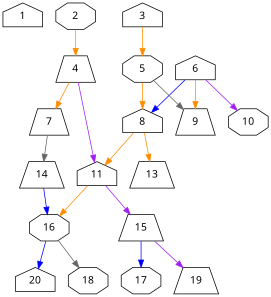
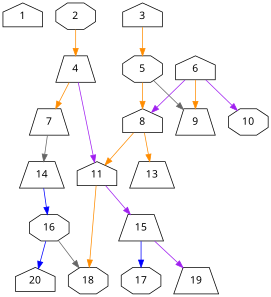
  digraph {
    fontname="Noto Sans"
    node [alpha=0.15 fontname="Noto Sans" shape=trapezium]
    edge [color=darkorange fontname="Noto Sans"]
    1 [expect_size=50890752 shape=house]
    2 [alpha=0.08 expect_size=5260288 shape=octagon]
    4 [alpha=0.04 expect_size=42479616]
    7 [alpha=0.07 expect_size=14646272]
    11 [alpha=0.17 expect_size=16020480 shape=house]
    6 [alpha=0.08 expect_size=11709440 shape=house]
    8 [expect_size=15209472 shape=house]
    9 [alpha=0.19 expect_size=43879424]
    10 [alpha=0.00 expect_size=25994240 shape=octagon]
    14 [alpha=0.20 expect_size=38791168]
    13 [alpha=0.07 expect_size=23090176]
    3 [alpha=0.07 expect_size=15351808 shape=house]
    5 [alpha=0.08 expect_size=45622272 shape=octagon]
    15 [alpha=0.05 expect_size=48032768]
    16 [expect_size=18782208 shape=octagon]
    17 [alpha=0.19 expect_size=37426176 shape=octagon]
    19 [alpha=0.19 expect_size=42801152]
    18 [expect_size=6642688 shape=octagon]
    20 [alpha=0.13 expect_size=39372800 shape=house]
    2 -> 4
    4 -> 7
    4 -> 11 [color=purple]
    7 -> 14 [color=gray40]
    11 -> 15 [color=purple]
-   11 -> 16
-   6 -> 8 [color=blue]
+   11 -> 18
+   6 -> 8 [color=purple]
    6 -> 9
    6 -> 10 [color=purple]
    8 -> 11
    8 -> 13
    14 -> 16 [color=blue]
    3 -> 5
    5 -> 8
    5 -> 9 [color=gray40]
    15 -> 17 [color=blue]
    15 -> 19 [color=purple]
    16 -> 18 [color=gray40]
    16 -> 20 [color=blue]
  }
